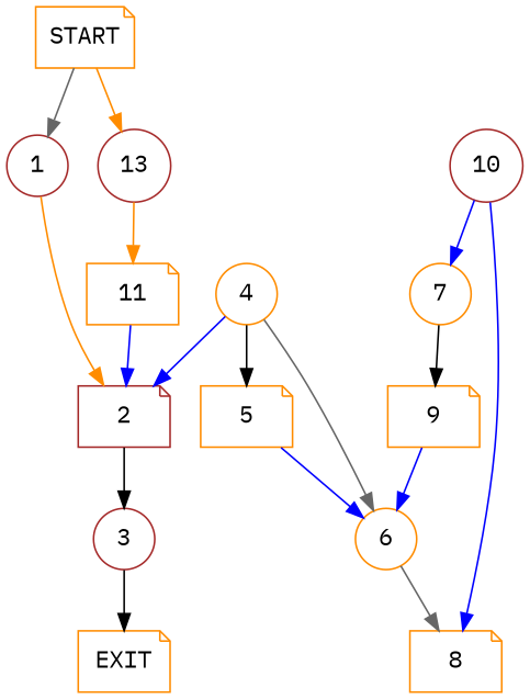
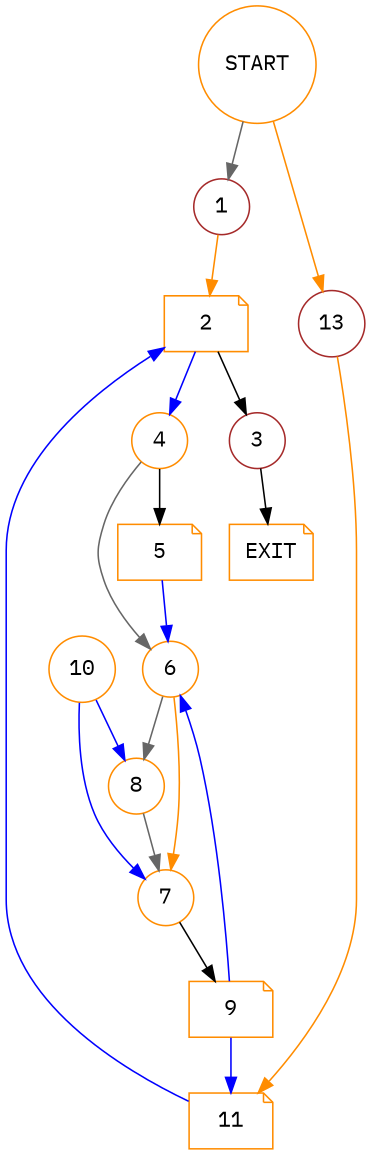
  digraph {
    fontname="IBM Plex Mono"
    node [color=darkorange fontname="IBM Plex Mono" shape=circle]
    edge [color=blue fontname="IBM Plex Mono"]
-   n1 [label=START shape=note]
+   n1 [label=START]
    1 [color=brown]
    n3 [color=brown label=13]
-   2 [color=brown shape=note]
+   2 [shape=note]
    11 [shape=note]
    n6 [label=EXIT shape=note]
    3 [color=brown]
    4
    5 [shape=note]
    6
    7
-   8 [shape=note]
+   8
    9 [shape=note]
-   10 [color=brown]
+   10
    n1 -> 1 [color=gray40]
    n1 -> n3 [color=darkorange]
    1 -> 2 [color=darkorange]
    n3 -> 11 [color=darkorange]
    2 -> 3 [color=black]
-   4 -> 2
+   2 -> 4
    11 -> 2
    3 -> n6 [color=black]
    4 -> 5 [color=black]
    4 -> 6 [color=gray40]
    5 -> 6
+   6 -> 7 [color=darkorange]
    6 -> 8 [color=gray40]
    7 -> 9 [color=black]
+   8 -> 7 [color=gray40]
+   9 -> 11
    9 -> 6
    10 -> 7
    10 -> 8
  }
